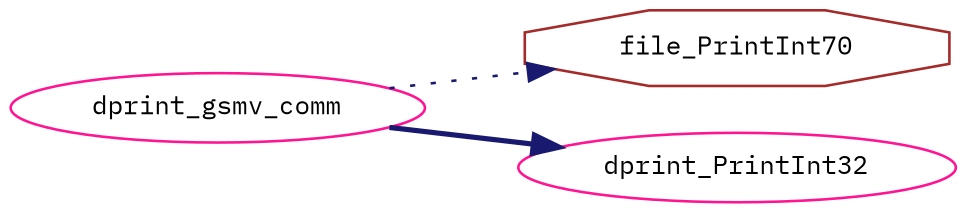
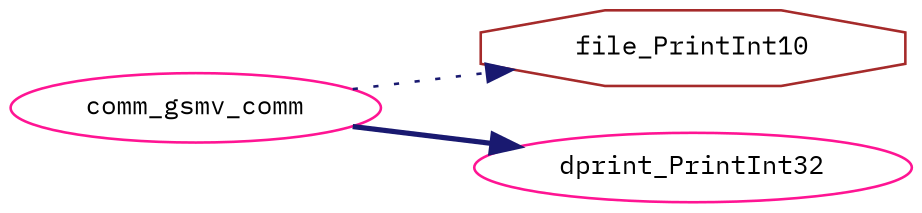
  digraph {
    fontname="IBM Plex Mono"
    rankdir=LR
    node [color=deeppink fillcolor=white fontname="IBM Plex Mono" fontsize=10 shape=ellipse style=filled]
    edge [color=midnightblue fontname="IBM Plex Mono" fontsize=10 labelfontname=Helvetica labelfontsize=10]
-   n1 [fontcolor=black height=0.2 label=dprint_gsmv_comm width=0.4]
-   n2 [color=brown height=0.2 label=file_PrintInt70 shape=octagon width=0.4]
+   n1 [fontcolor=black height=0.2 label=comm_gsmv_comm width=0.4]
+   n2 [color=brown height=0.2 label=file_PrintInt10 shape=octagon width=0.4]
    n3 [height=0.2 label=dprint_PrintInt32 width=0.4]
    n1 -> n2 [style=dotted]
    n1 -> n3 [style=bold]
  }
